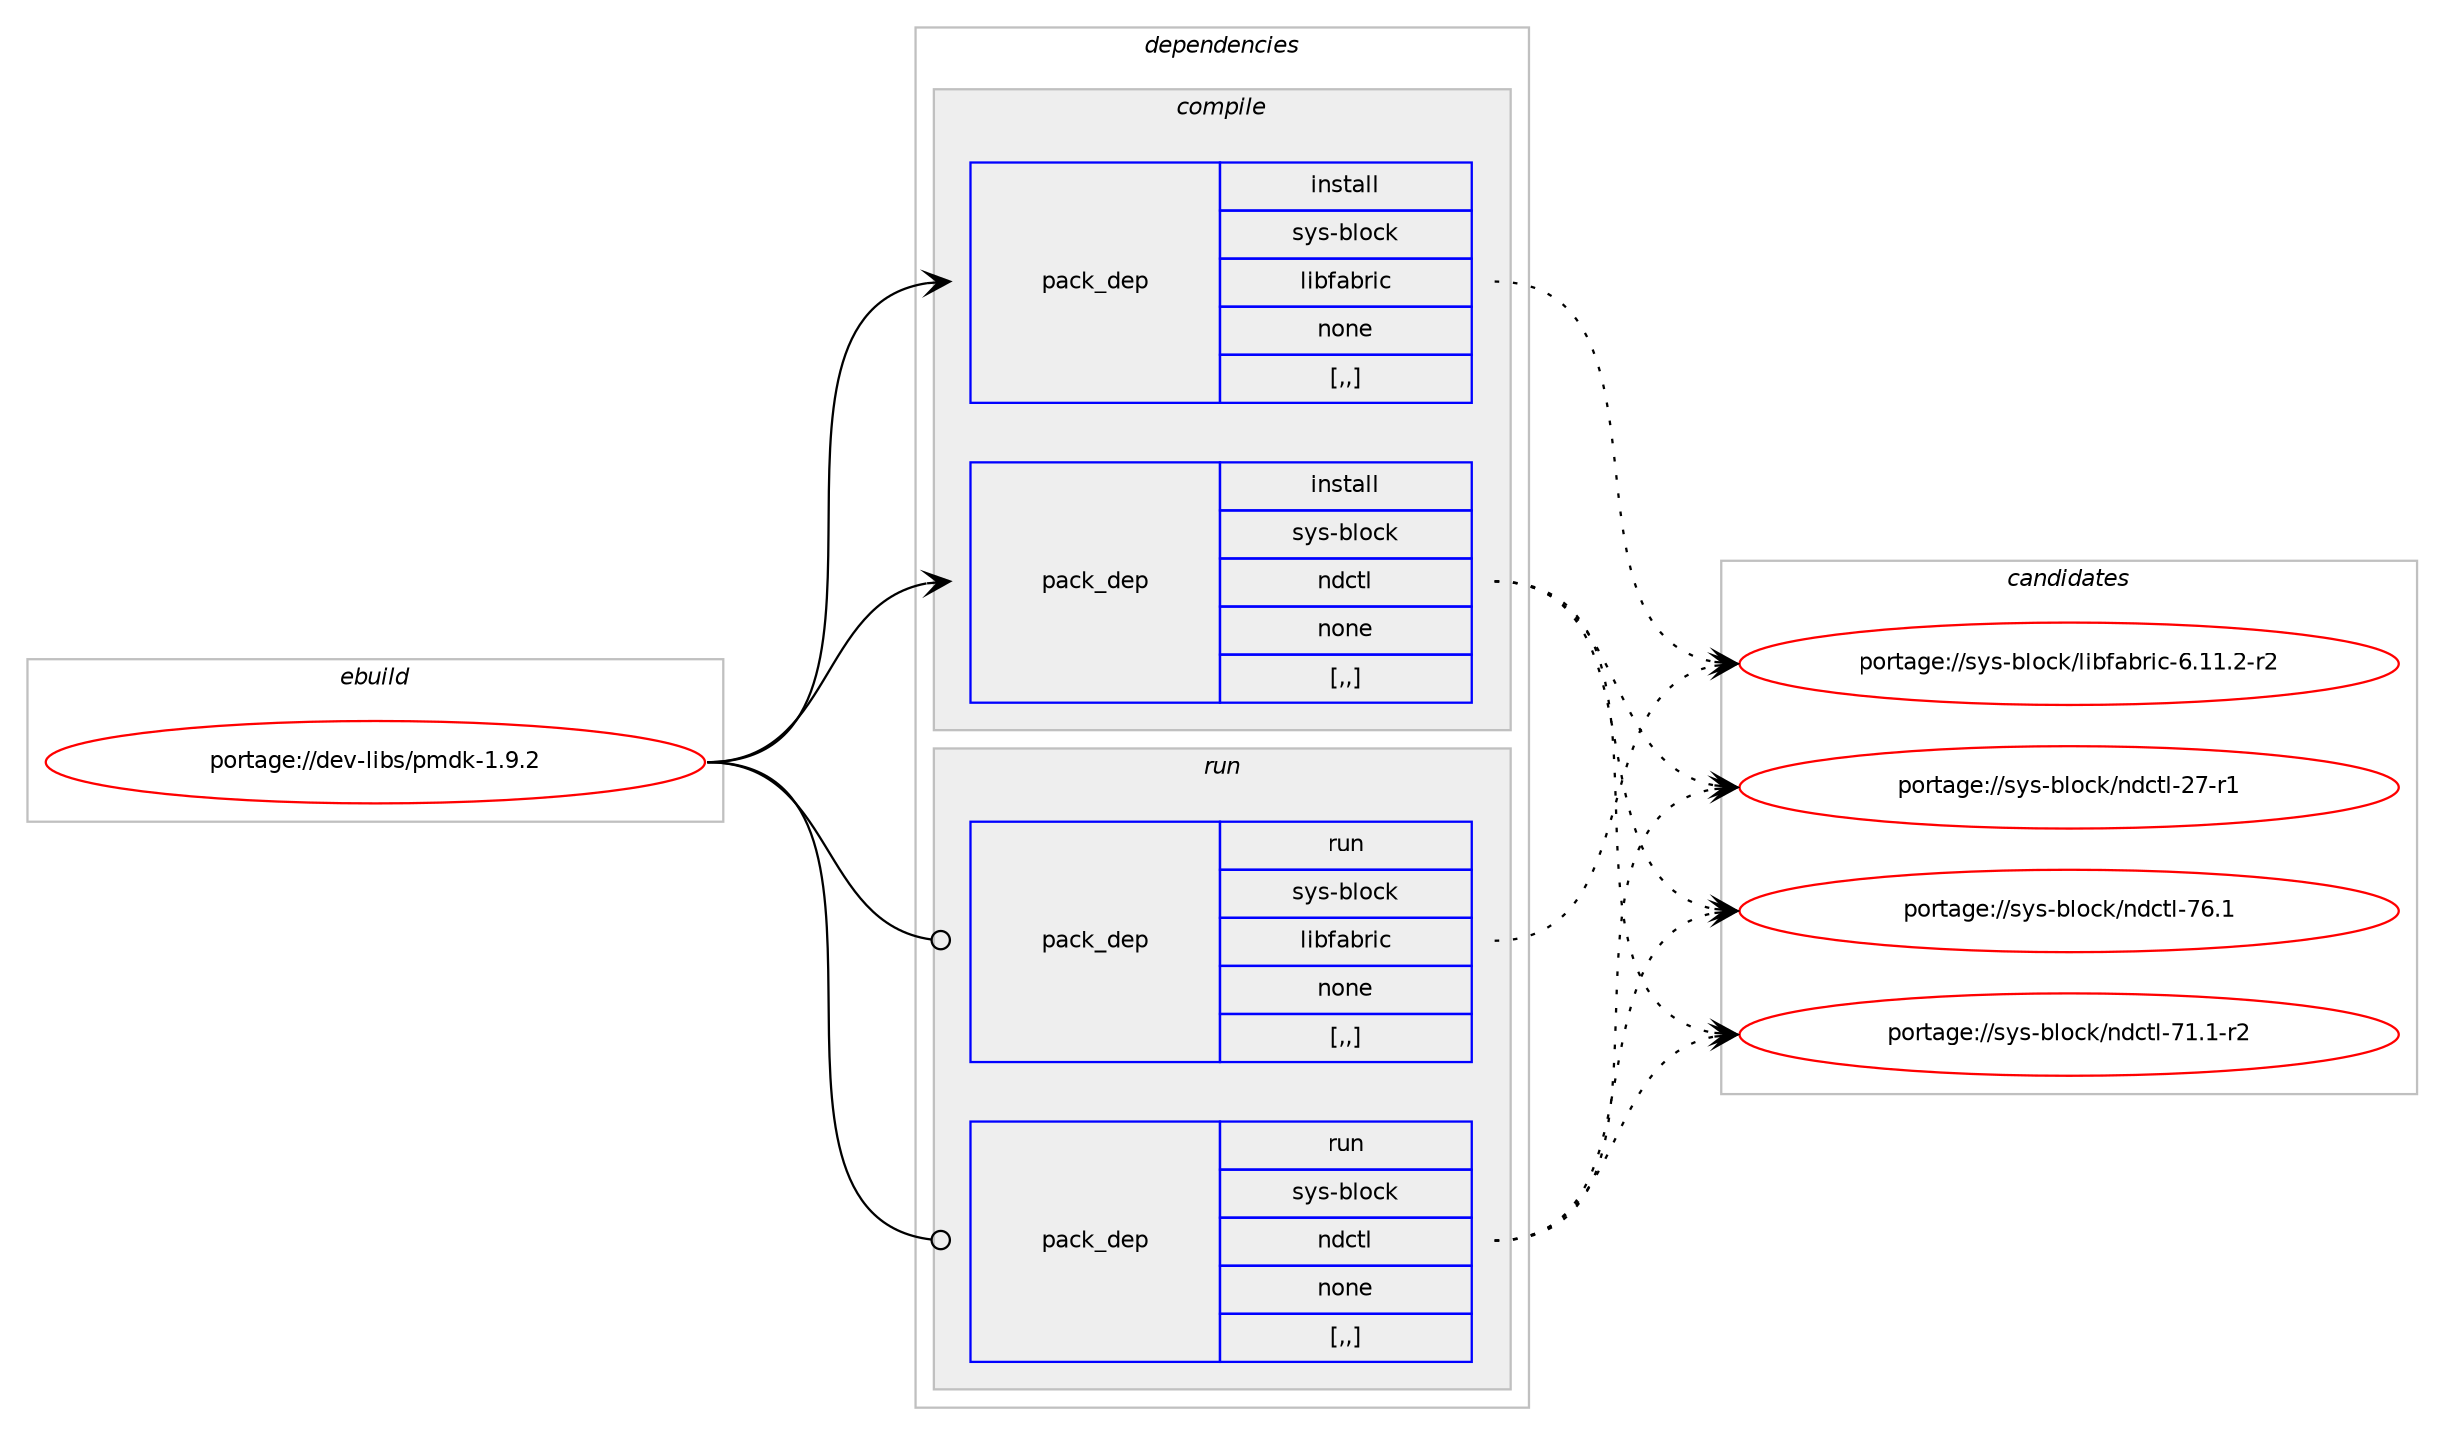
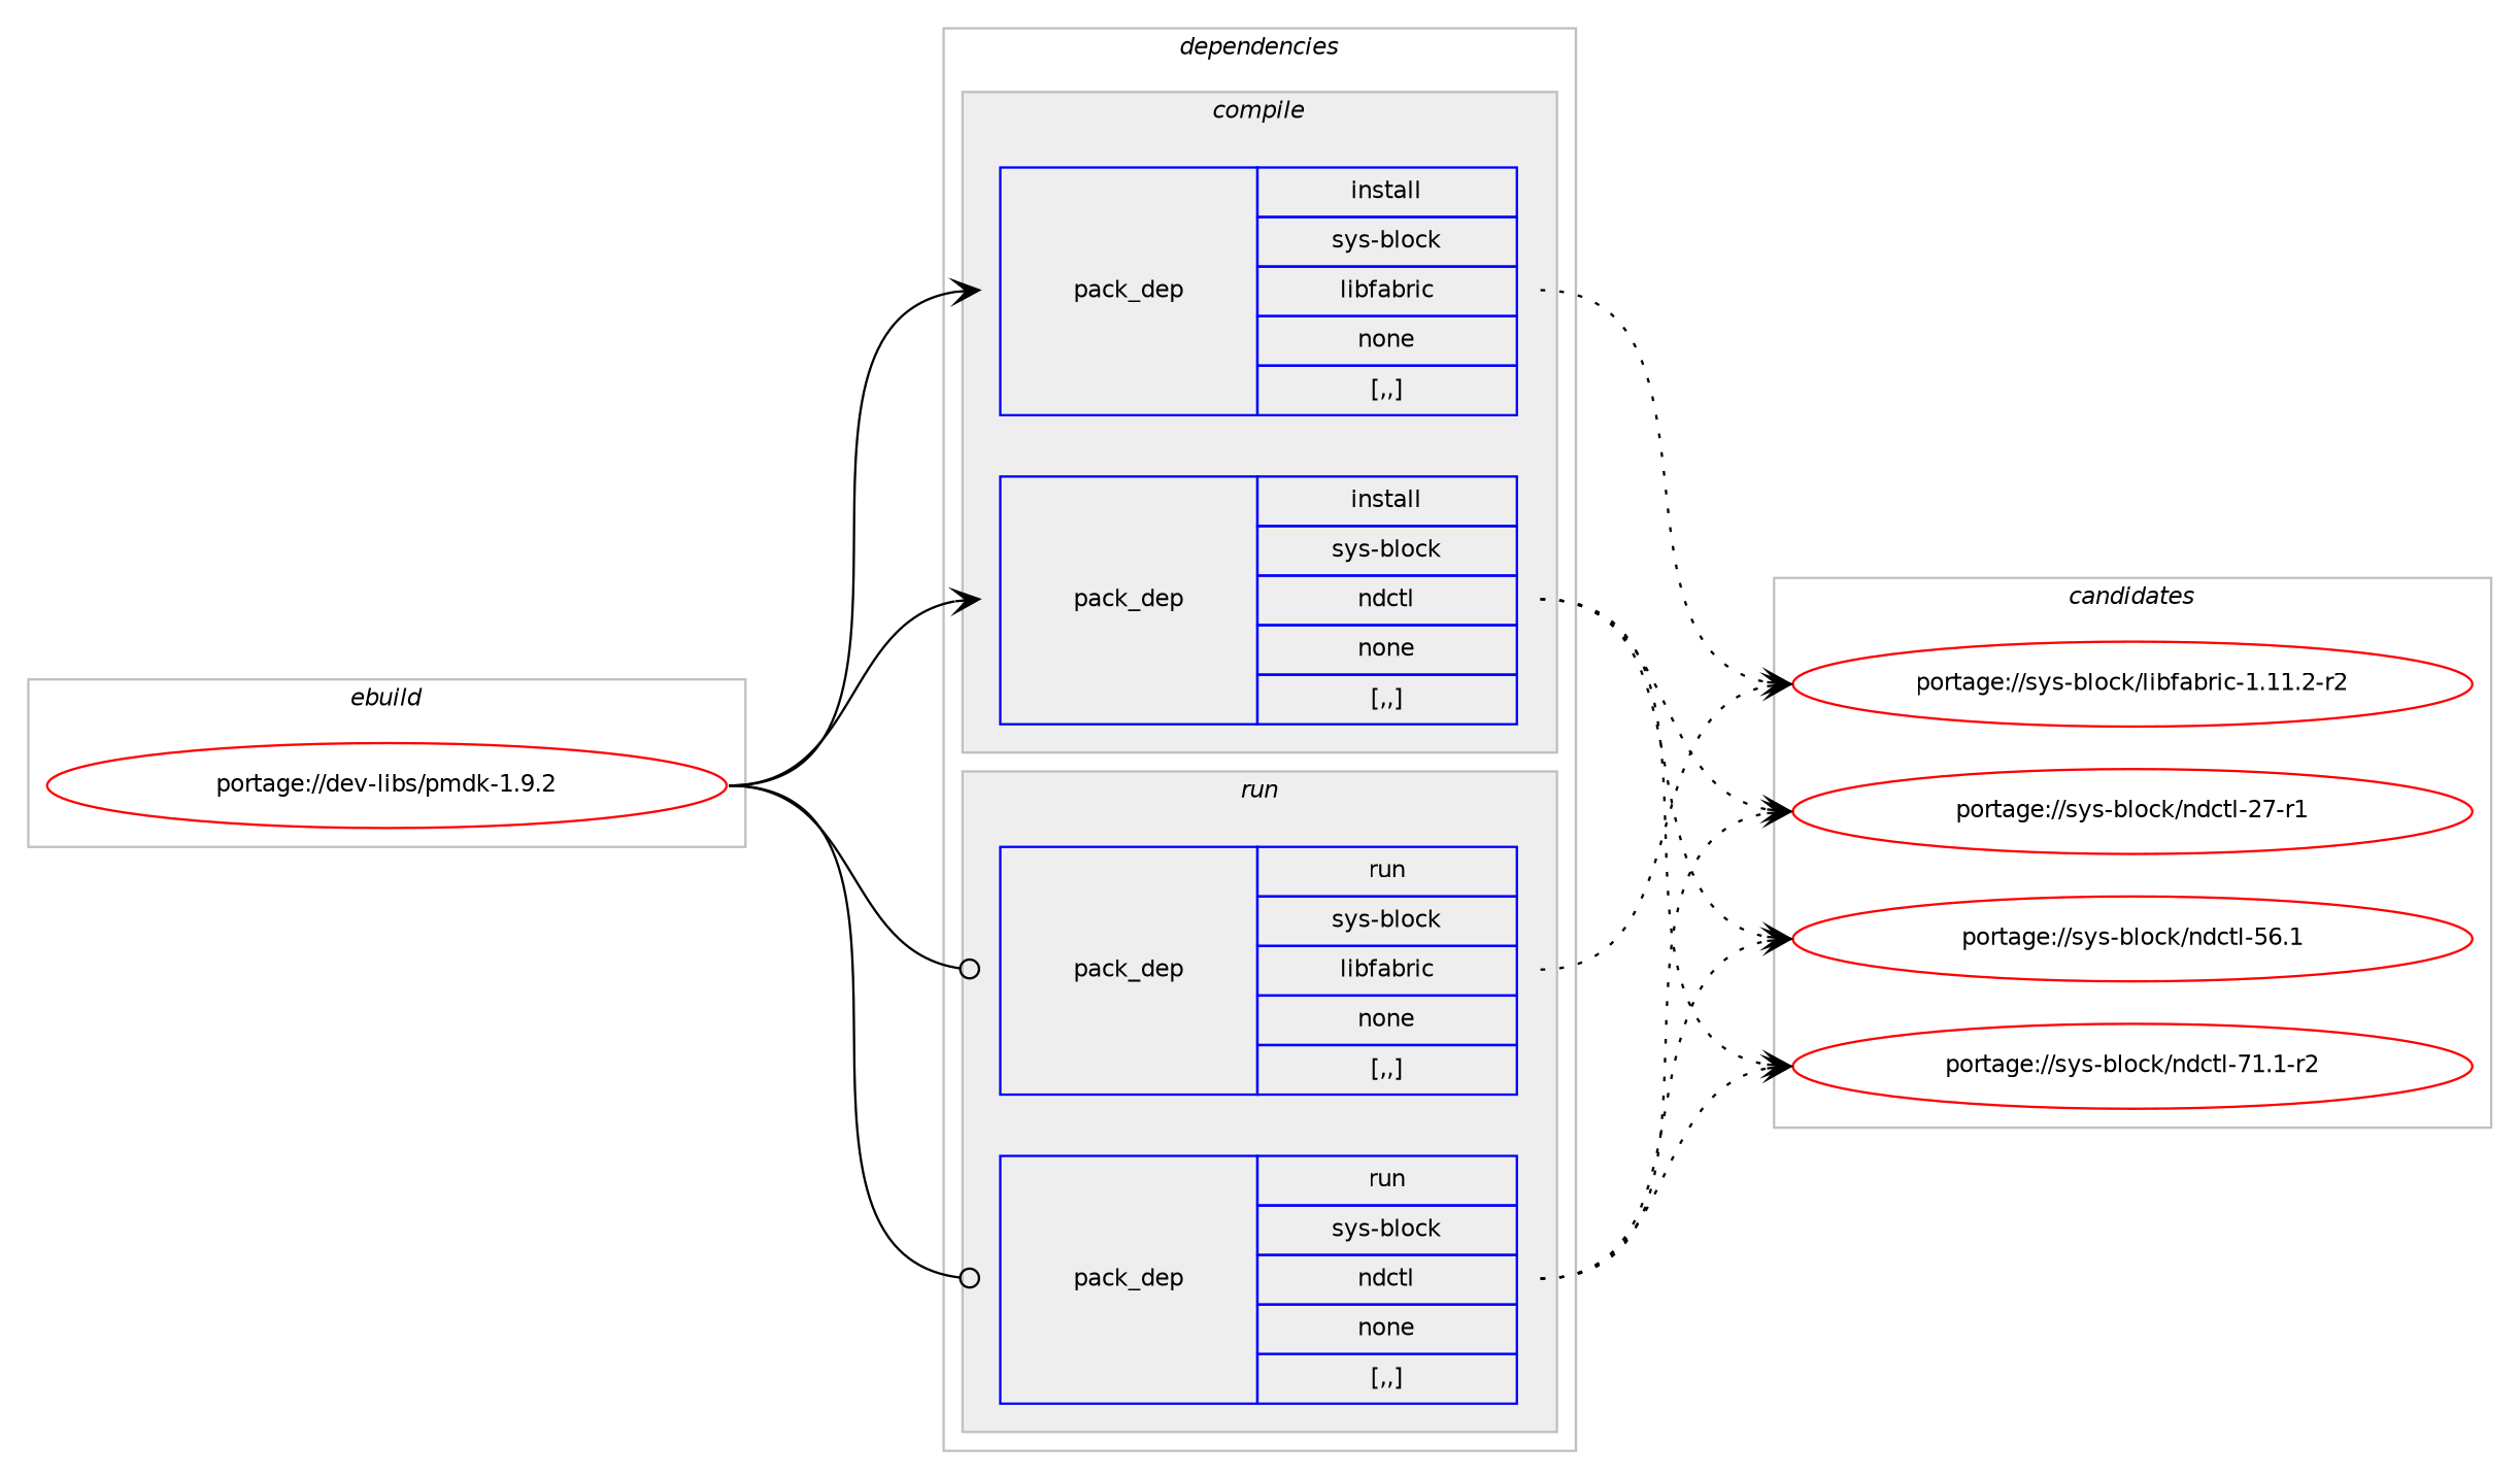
  digraph {
    compound=true
    concentrate=true
    fontname=Helvetica
    fontsize=10
    newrank=true
    rankdir=LR
    ranksep=1.5
    node [color=red fontname=Helvetica fontsize=10]
    edge [arrowhead=vee headport=w style=dotted tailport=e weight=100]
    n1 [label="portage://dev-libs/pmdk-1.9.2" width=4]
    n2 [color=blue label=<<TABLE BORDER="0" CELLBORDER="1" CELLSPACING="0" CELLPADDING="4" WIDTH="220"><TR><TD ROWSPAN="6" CELLPADDING="30">pack_dep</TD></TR><TR><TD WIDTH="110">install</TD></TR><TR><TD>sys-block</TD></TR><TR><TD>libfabric</TD></TR><TR><TD>none</TD></TR><TR><TD>[,,]</TD></TR></TABLE>> shape=none]
    n3 [color=blue label=<<TABLE BORDER="0" CELLBORDER="1" CELLSPACING="0" CELLPADDING="4" WIDTH="220"><TR><TD ROWSPAN="6" CELLPADDING="30">pack_dep</TD></TR><TR><TD WIDTH="110">install</TD></TR><TR><TD>sys-block</TD></TR><TR><TD>ndctl</TD></TR><TR><TD>none</TD></TR><TR><TD>[,,]</TD></TR></TABLE>> shape=none]
    n4 [color=blue label=<<TABLE BORDER="0" CELLBORDER="1" CELLSPACING="0" CELLPADDING="4" WIDTH="220"><TR><TD ROWSPAN="6" CELLPADDING="30">pack_dep</TD></TR><TR><TD WIDTH="110">run</TD></TR><TR><TD>sys-block</TD></TR><TR><TD>libfabric</TD></TR><TR><TD>none</TD></TR><TR><TD>[,,]</TD></TR></TABLE>> shape=none]
    n5 [color=blue label=<<TABLE BORDER="0" CELLBORDER="1" CELLSPACING="0" CELLPADDING="4" WIDTH="220"><TR><TD ROWSPAN="6" CELLPADDING="30">pack_dep</TD></TR><TR><TD WIDTH="110">run</TD></TR><TR><TD>sys-block</TD></TR><TR><TD>ndctl</TD></TR><TR><TD>none</TD></TR><TR><TD>[,,]</TD></TR></TABLE>> shape=none]
-   n6 [label="portage://sys-block/libfabric-6.11.2-r2" width=4]
+   n6 [label="portage://sys-block/libfabric-1.11.2-r2" width=4]
    n7 [label="portage://sys-block/ndctl-27-r1" width=4]
-   n8 [label="portage://sys-block/ndctl-76.1" width=4]
+   n8 [label="portage://sys-block/ndctl-56.1" width=4]
    n9 [label="portage://sys-block/ndctl-71.1-r2" width=4]
    subgraph cluster_1 {
      color=gray
      label=<<i>ebuild</i>>
      rank=same
      n1
    }
    subgraph cluster_2 {
      color=gray
      label=<<i>dependencies</i>>
      subgraph cluster_3 {
        color=gray
        fillcolor="#eeeeee"
        label=<<i>compile</i>>
        style=filled
        subgraph sub_4 {
          color=gray
          fillcolor="#eeeeee"
          label=<<i>compile</i>>
          style=filled
          n2
        }
        subgraph sub_5 {
          color=gray
          fillcolor="#eeeeee"
          label=<<i>compile</i>>
          style=filled
          n3
        }
      }
      subgraph cluster_6 {
        color=gray
        fillcolor="#eeeeee"
        label=<<i>compile and run</i>>
        style=filled
      }
      subgraph cluster_7 {
        color=gray
        fillcolor="#eeeeee"
        label=<<i>run</i>>
        style=filled
        subgraph sub_8 {
          color=gray
          fillcolor="#eeeeee"
          label=<<i>run</i>>
          style=filled
          n4
        }
        subgraph sub_9 {
          color=gray
          fillcolor="#eeeeee"
          label=<<i>run</i>>
          style=filled
          n5
        }
      }
    }
    subgraph cluster_10 {
      color=gray
      label=<<i>candidates</i>>
      rank=same
      subgraph sub_11 {
        color=black
        label=<<i>candidates</i>>
        nodesep=1
        rank=same
        n6
      }
      subgraph sub_12 {
        color=black
        label=<<i>candidates</i>>
        nodesep=1
        rank=same
        n7
        n8
        n9
      }
      subgraph sub_13 {
        color=black
        label=<<i>candidates</i>>
        nodesep=1
        rank=same
        n6
      }
      subgraph sub_14 {
        color=black
        label=<<i>candidates</i>>
        nodesep=1
        rank=same
        n7
        n8
        n9
      }
    }
    n1 -> n2 [style=solid weight=20]
    n1 -> n3 [style=solid weight=20]
    n1 -> n4 [arrowhead=odot style=solid weight=20]
    n1 -> n5 [arrowhead=odot style=solid weight=20]
    n2 -> n6
    n3 -> n7
    n3 -> n8
    n3 -> n9
    n4 -> n6
    n5 -> n7
    n5 -> n8
    n5 -> n9
  }
